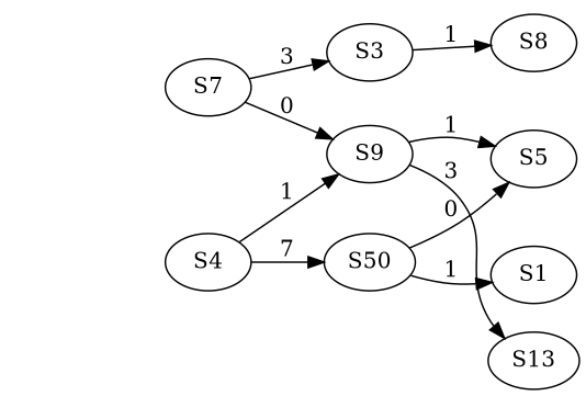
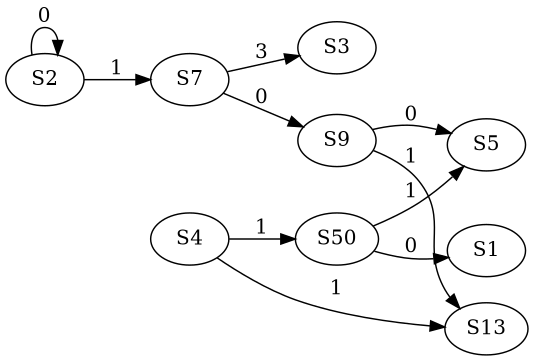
  strict digraph {
    rankdir=LR
+   S2
    S7
    S3
    S9
-   S8
    n6 [label=S50]
    S4
    S5
    n9 [label=S1]
    n10 [label=S13]
+   S2 -> S2 [label=0]
+   S2 -> S7 [label=1]
    S7 -> S3 [label=3]
    S7 -> S9 [label=0]
-   S3 -> S8 [label=1]
-   S9 -> S5 [label=1]
-   S9 -> n10 [label=3]
-   n6 -> S5 [label=0]
-   n6 -> n9 [label=1]
-   S4 -> S9 [label=1]
-   S4 -> n6 [label=7]
+   S9 -> S5 [label=0]
+   S9 -> n10 [label=1]
+   n6 -> S5 [label=1]
+   n6 -> n9 [label=0]
+   S4 -> n10 [label=1]
+   S4 -> n6 [label=1]
  }
